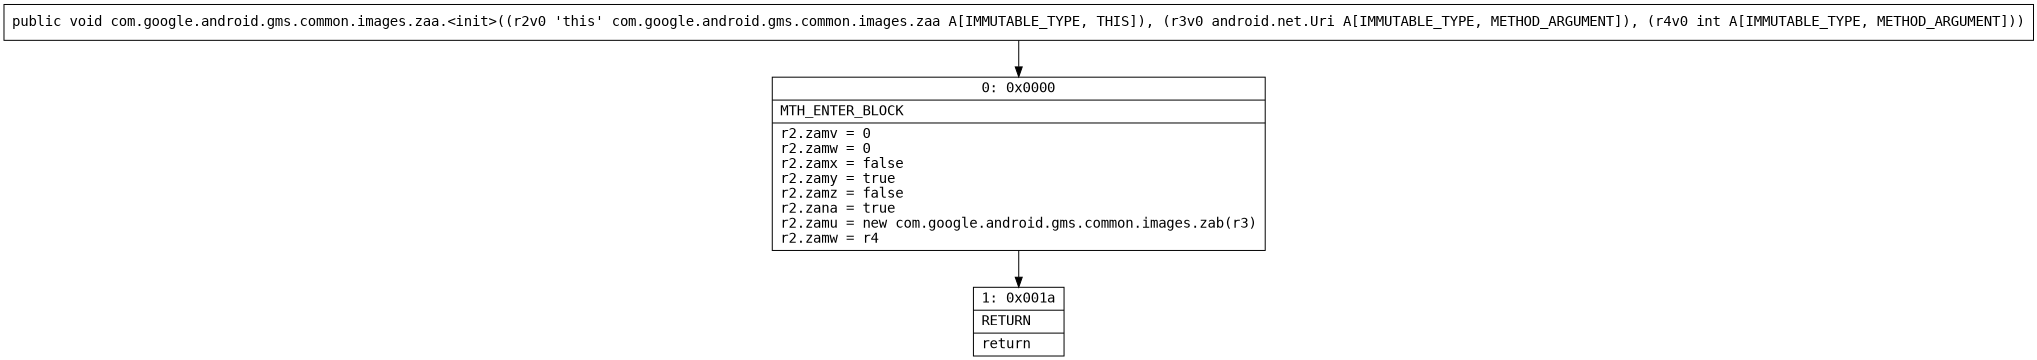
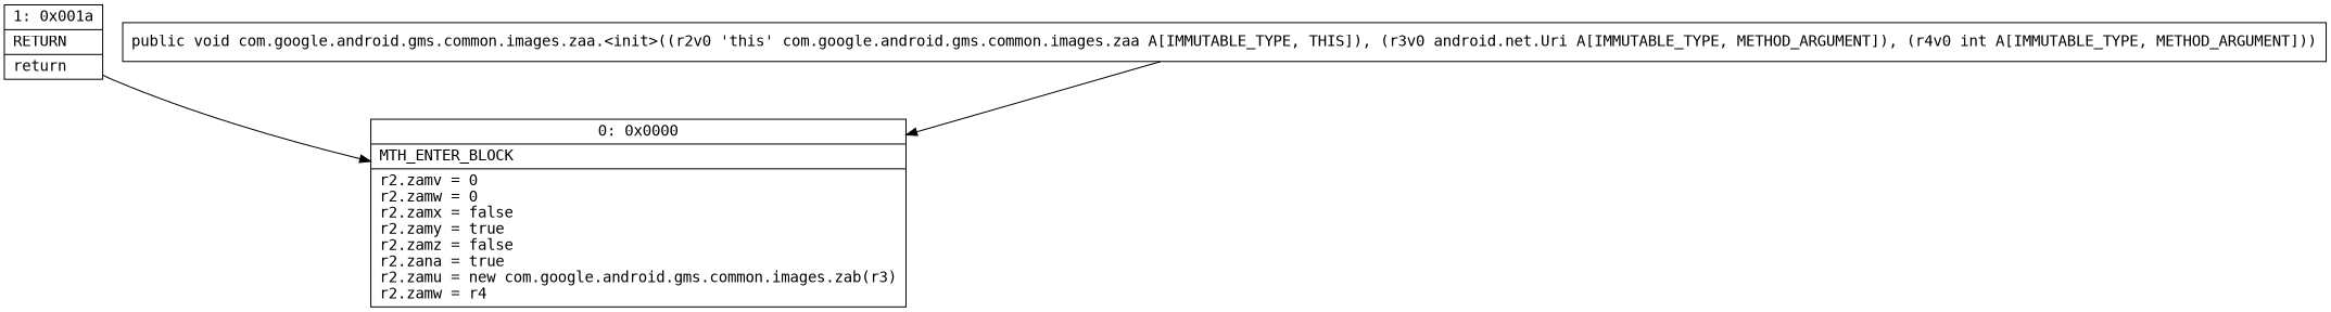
  digraph {
    fontname="DejaVu Sans Mono"
    node [shape=record fontname="DejaVu Sans Mono"]
    edge [fontname="DejaVu Sans Mono"]
    n1 [label="{0\:\ 0x0000|MTH_ENTER_BLOCK\l|r2.zamv = 0\lr2.zamw = 0\lr2.zamx = false\lr2.zamy = true\lr2.zamz = false\lr2.zana = true\lr2.zamu = new com.google.android.gms.common.images.zab(r3)\lr2.zamw = r4\l}"]
    n2 [label="{1\:\ 0x001a|RETURN\l|return\l}"]
    n3 [label="{public void com.google.android.gms.common.images.zaa.\<init\>((r2v0 'this' com.google.android.gms.common.images.zaa A[IMMUTABLE_TYPE, THIS]), (r3v0 android.net.Uri A[IMMUTABLE_TYPE, METHOD_ARGUMENT]), (r4v0 int A[IMMUTABLE_TYPE, METHOD_ARGUMENT])) }"]
-   n1 -> n2
+   n2 -> n1
    n3 -> n1
  }
